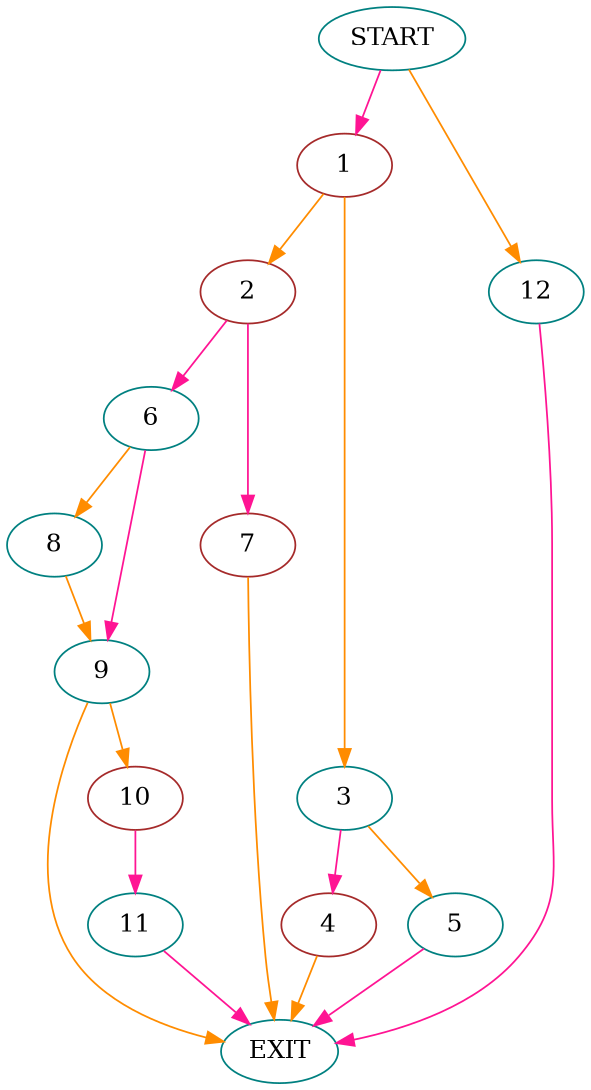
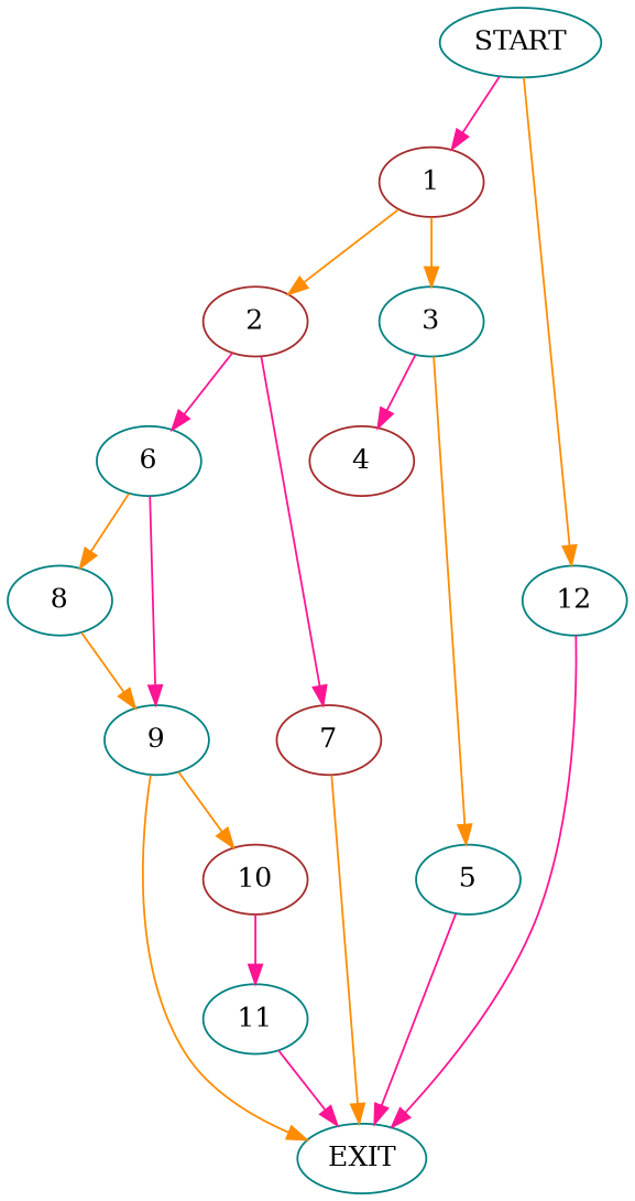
  digraph {
    node [color=teal]
    edge [color=darkorange]
    n1 [label=START]
    1 [color=brown]
    12
    2 [color=brown]
    3
    n6 [label=EXIT]
    6
    7 [color=brown]
    4 [color=brown]
    5
    8
    9
    10 [color=brown]
    11
    n1 -> 1 [color=deeppink]
    n1 -> 12
    1 -> 2
    1 -> 3
    12 -> n6 [color=deeppink]
    2 -> 6 [color=deeppink]
    2 -> 7 [color=deeppink]
    3 -> 4 [color=deeppink]
    3 -> 5
    6 -> 8
    6 -> 9 [color=deeppink]
    7 -> n6
-   4 -> n6
    5 -> n6 [color=deeppink]
    8 -> 9
    9 -> n6
    9 -> 10
    10 -> 11 [color=deeppink]
    11 -> n6 [color=deeppink]
  }
